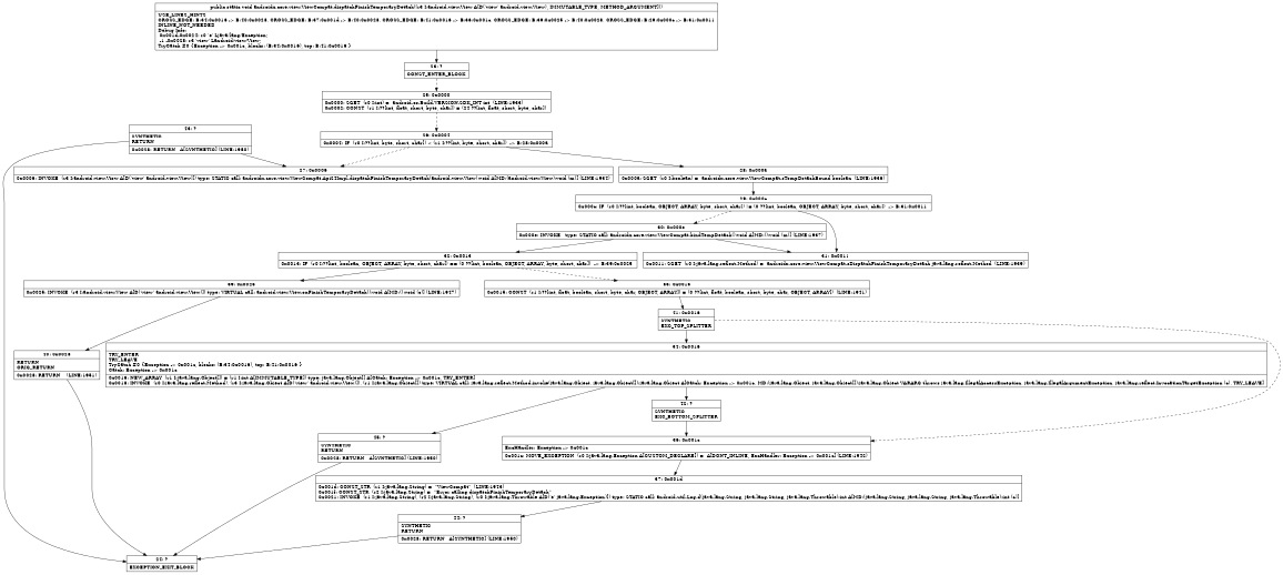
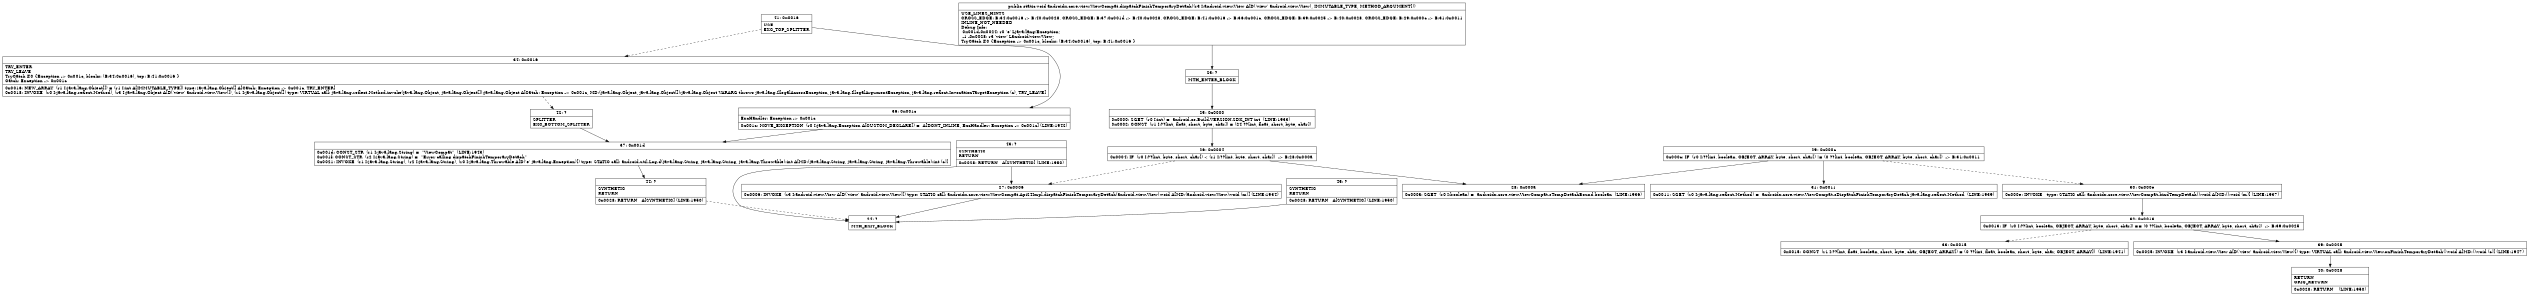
  digraph {
    node [shape=record]
-   n1 [label="{23\:\ ?|CONST_ENTER_BLOCK\l}"]
+   n1 [label="{23\:\ ?|MTH_ENTER_BLOCK\l}"]
    n2 [label="{25\:\ 0x0000|0x0000: SGET  (r0 I:int) =  android.os.Build.VERSION.SDK_INT int  (LINE:1933)\l0x0002: CONST  (r1 I:??[int, float, short, byte, char]) = (24 ??[int, float, short, byte, char]) \l}"]
    n3 [label="{26\:\ 0x0004|0x0004: IF  (r0 I:??[int, byte, short, char]) \< (r1 I:??[int, byte, short, char])  \-\> B:28:0x000a \l}"]
    n4 [label="{27\:\ 0x0006|0x0006: INVOKE  (r3 I:android.view.View A[D('view' android.view.View)]) type: STATIC call: androidx.core.view.ViewCompat.Api24Impl.dispatchFinishTemporaryDetach(android.view.View):void A[MD:(android.view.View):void (m)] (LINE:1934)\l}"]
    n5 [label="{28\:\ 0x000a|0x000a: SGET  (r0 I:boolean) =  androidx.core.view.ViewCompat.sTempDetachBound boolean  (LINE:1936)\l}"]
    n6 [label="{29\:\ 0x000c|0x000c: IF  (r0 I:??[int, boolean, OBJECT, ARRAY, byte, short, char]) != (0 ??[int, boolean, OBJECT, ARRAY, byte, short, char])  \-\> B:31:0x0011 \l}"]
    n7 [label="{43\:\ ?|SYNTHETIC\lRETURN\l|0x0028: RETURN   A[SYNTHETIC] (LINE:1950)\l}"]
-   n8 [label="{24\:\ ?|EXCEPTION_EXIT_BLOCK\l}"]
+   n8 [label="{24\:\ ?|MTH_EXIT_BLOCK\l}"]
    n9 [label="{30\:\ 0x000e|0x000e: INVOKE   type: STATIC call: androidx.core.view.ViewCompat.bindTempDetach():void A[MD:():void (m)] (LINE:1937)\l}"]
    n10 [label="{31\:\ 0x0011|0x0011: SGET  (r0 I:java.lang.reflect.Method) =  androidx.core.view.ViewCompat.sDispatchFinishTemporaryDetach java.lang.reflect.Method  (LINE:1939)\l}"]
    n11 [label="{32\:\ 0x0013|0x0013: IF  (r0 I:??[int, boolean, OBJECT, ARRAY, byte, short, char]) == (0 ??[int, boolean, OBJECT, ARRAY, byte, short, char])  \-\> B:39:0x0025 \l}"]
    n12 [label="{33\:\ 0x0015|0x0015: CONST  (r1 I:??[int, float, boolean, short, byte, char, OBJECT, ARRAY]) = (0 ??[int, float, boolean, short, byte, char, OBJECT, ARRAY])  (LINE:1941)\l}"]
    n13 [label="{39\:\ 0x0025|0x0025: INVOKE  (r3 I:android.view.View A[D('view' android.view.View)]) type: VIRTUAL call: android.view.View.onFinishTemporaryDetach():void A[MD:():void (c)] (LINE:1947)\l}"]
-   n14 [label="{41\:\ 0x0016|SYNTHETIC\lEXC_TOP_SPLITTER\l}"]
-   n15 [label="{40\:\ 0x0028|RETURN\lORIG_RETURN\l|0x0028: RETURN    (LINE:1951)\l}"]
+   n14 [label="{41\:\ 0x0016|USE\lEXC_TOP_SPLITTER\l}"]
+   n15 [label="{40\:\ 0x0028|RETURN\lORIG_RETURN\l|0x0028: RETURN    (LINE:1950)\l}"]
    n16 [label="{34\:\ 0x0016|TRY_ENTER\lTRY_LEAVE\lTryCatch #0 \{Exception \-\> 0x001c, blocks: (B:34:0x0016), top: B:41:0x0016 \}\lCatch: Exception \-\> 0x001c\l|0x0016: NEW_ARRAY  (r1 I:java.lang.Object[]) = (r1 I:int A[IMMUTABLE_TYPE]) type: java.lang.Object[] A[Catch: Exception \-\> 0x001c, TRY_ENTER]\l0x0018: INVOKE  (r0 I:java.lang.reflect.Method), (r3 I:java.lang.Object A[D('view' android.view.View)]), (r1 I:java.lang.Object[]) type: VIRTUAL call: java.lang.reflect.Method.invoke(java.lang.Object, java.lang.Object[]):java.lang.Object A[Catch: Exception \-\> 0x001c, MD:(java.lang.Object, java.lang.Object[]):java.lang.Object VARARG throws java.lang.IllegalAccessException, java.lang.IllegalArgumentException, java.lang.reflect.InvocationTargetException (c), TRY_LEAVE]\l}"]
    n17 [label="{36\:\ 0x001c|ExcHandler: Exception \-\> 0x001c\l|0x001c: MOVE_EXCEPTION  (r0 I:java.lang.Exception A[CUSTOM_DECLARE]) =  A[DONT_INLINE, ExcHandler: Exception \-\> 0x001c] (LINE:1942)\l}"]
-   n18 [label="{42\:\ ?|SYNTHETIC\lEXC_BOTTOM_SPLITTER\l}"]
+   n18 [label="{42\:\ ?|SPLITTER\lEXC_BOTTOM_SPLITTER\l}"]
    n19 [label="{45\:\ ?|SYNTHETIC\lRETURN\l|0x0028: RETURN   A[SYNTHETIC] (LINE:1950)\l}"]
    n20 [label="{37\:\ 0x001d|0x001d: CONST_STR  (r1 I:java.lang.String) =  \"ViewCompat\"  (LINE:1943)\l0x001f: CONST_STR  (r2 I:java.lang.String) =  \"Error calling dispatchFinishTemporaryDetach\" \l0x0021: INVOKE  (r1 I:java.lang.String), (r2 I:java.lang.String), (r0 I:java.lang.Throwable A[D('e' java.lang.Exception)]) type: STATIC call: android.util.Log.d(java.lang.String, java.lang.String, java.lang.Throwable):int A[MD:(java.lang.String, java.lang.String, java.lang.Throwable):int (c)]\l}"]
    n21 [label="{44\:\ ?|SYNTHETIC\lRETURN\l|0x0028: RETURN   A[SYNTHETIC] (LINE:1950)\l}"]
    n22 [label="{public static void androidx.core.view.ViewCompat.dispatchFinishTemporaryDetach((r3 I:android.view.View A[D('view' android.view.View), IMMUTABLE_TYPE, METHOD_ARGUMENT]))  | USE_LINES_HINTS\lCROSS_EDGE: B:34:0x0016 \-\> B:40:0x0028, CROSS_EDGE: B:37:0x001d \-\> B:40:0x0028, CROSS_EDGE: B:41:0x0016 \-\> B:36:0x001c, CROSS_EDGE: B:39:0x0025 \-\> B:40:0x0028, CROSS_EDGE: B:29:0x000c \-\> B:31:0x0011\lINLINE_NOT_NEEDED\lDebug Info:\l  0x001d\-0x0024: r0 'e' Ljava\/lang\/Exception;\l  \-1 \-0x0028: r3 'view' Landroid\/view\/View;\lTryCatch #0 \{Exception \-\> 0x001c, blocks: (B:34:0x0016), top: B:41:0x0016 \}\l}"]
-   n1 -> n2 [style=dashed]
-   n2 -> n3 [style=dashed]
+   n1 -> n2
+   n2 -> n3
    n3 -> n4 [style=dashed]
    n3 -> n5
-   n5 -> n6
+   n6 -> n5
    n6 -> n9 [style=dashed]
    n6 -> n10
    n7 -> n4
    n7 -> n8
-   n9 -> n10
    n9 -> n11
    n11 -> n12 [style=dashed]
    n11 -> n13
-   n12 -> n14
    n13 -> n15
-   n14 -> n16
-   n14 -> n17 [style=dashed]
-   n15 -> n8
-   n16 -> n18
-   n16 -> n19
+   n14 -> n16 [style=dashed]
+   n14 -> n17
+   n4 -> n8
+   n16 -> n18 [style=dashed]
    n17 -> n20
-   n18 -> n17
+   n18 -> n20
    n19 -> n8
    n20 -> n21
-   n21 -> n8
+   n21 -> n8 [style=dashed]
    n22 -> n1
  }
